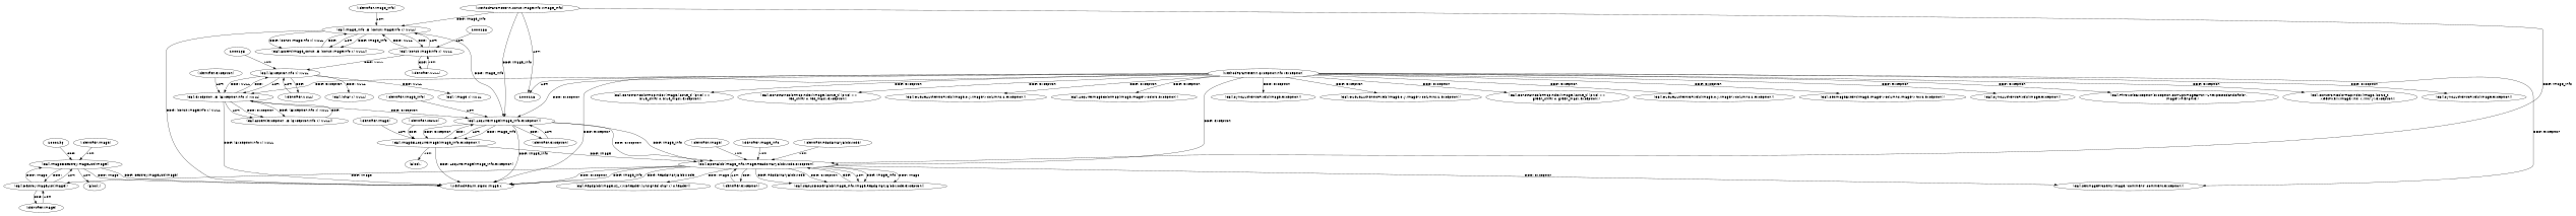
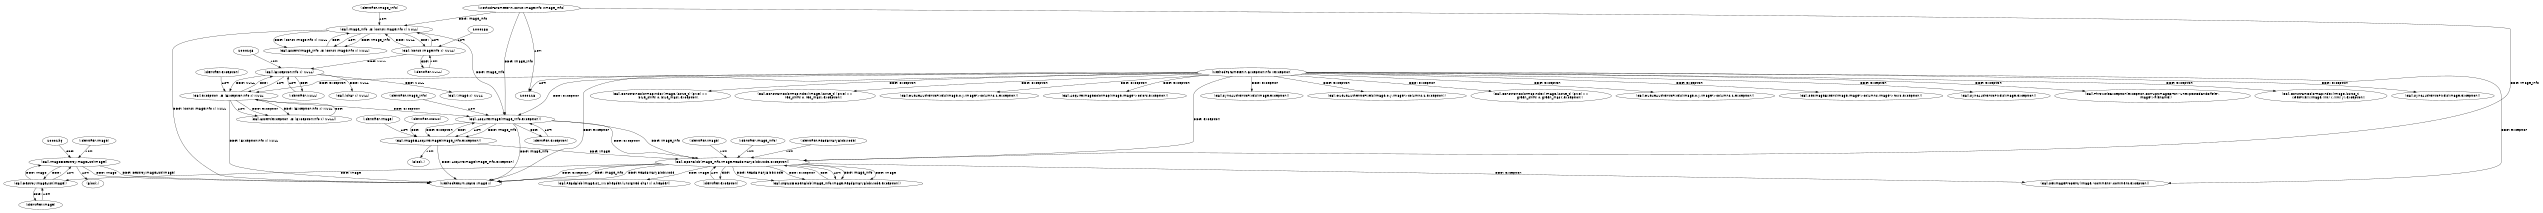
  digraph {
    fontname="DejaVu Sans"
    node [fontname="DejaVu Sans"]
    edge [fontname="DejaVu Sans"]
    n1 [label="(Call,image=DestroyImageList(image))"]
    n2 [label="(Call,DestroyImageList(image))"]
    n3 [label="(MethodReturn,static Image *)"]
    n4 [label="(Block,)"]
    n5 [label="(Identifier,image)"]
    n6 [label="(Call,OpenBlob(image_info,image,ReadBinaryBlobMode,exception))"]
    n7 [label="(Call,ReadBlob(image,sz_XWDheader,(unsigned char *) &header))"]
    n8 [label="(Call,status=OpenBlob(image_info,image,ReadBinaryBlobMode,exception))"]
    n9 [label="(Identifier,exception)"]
    n10 [label="(Call,SetImageProperty(image,\"comment\",comment,exception))"]
    n11 [label="(Call,AcquireImage(image_info,exception))"]
    n12 [label="(Call,image=AcquireImage(image_info,exception))"]
    n13 [label="(Identifier,exception)"]
    n14 [label="(Block,)"]
    n15 [label="(Call,image_info != (const ImageInfo *) NULL)"]
    n16 [label="(Call,(const ImageInfo *) NULL)"]
-   n17 [label="(Call,assert(image_const != (const ImageInfo *) NULL))"]
+   n17 [label="(Call,assert(image_info != (const ImageInfo *) NULL))"]
    n18 [label="(Call,(ExceptionInfo *) NULL)"]
    n19 [label="(Identifier,NULL)"]
    n20 [label="(MethodParameterIn,const ImageInfo *image_info)"]
    1000113
    n22 [label="(Call,exception != (ExceptionInfo *) NULL)"]
    n23 [label="(Identifier,NULL)"]
    n24 [label="(Call,(char *) NULL)"]
    n25 [label="(Call,(Image *) NULL)"]
    n26 [label="(Call,assert(exception != (ExceptionInfo *) NULL))"]
    n27 [label="(MethodParameterIn,ExceptionInfo *exception)"]
    n28 [label="(Call,SyncAuthenticPixels(image,exception))"]
    n29 [label="(Call,ConstrainColormapIndex(image,(ssize_t) (pixel >>\n                blue_shift) & blue_mask,exception))"]
    n30 [label="(Call,ConstrainColormapIndex(image,(ssize_t) (pixel >>\n                red_shift) & red_mask,exception))"]
    n31 [label="(Call,QueueAuthenticPixels(image,0,y,image->columns,1,exception))"]
    n32 [label="(Call,AcquireImageColormap(image,image->colors,exception))"]
    n33 [label="(Call,SyncAuthenticPixels(image,exception))"]
    n34 [label="(Call,QueueAuthenticPixels(image,0,y,image->columns,1,exception))"]
    n35 [label="(Call,ConstrainColormapIndex(image,(ssize_t) (pixel >>\n                green_shift) & green_mask,exception))"]
    n36 [label="(Call,QueueAuthenticPixels(image,0,y,image->columns,1,exception))"]
    n37 [label="(Call,SetImageExtent(image,image->columns,image->rows,exception))"]
    n38 [label="(Call,SyncAuthenticPixels(image,exception))"]
    n39 [label="(Call,ThrowFileException(exception,CorruptImageError,\"UnexpectedEndOfFile\",\n      image->filename))"]
    n40 [label="(Call,ConstrainColormapIndex(image,(ssize_t)\n              XGetPixel(ximage,(int) x,(int) y),exception))"]
    n41 [label="(Identifier,image_info)"]
    n42 [label="(Identifier,status)"]
    n43 [label="(Identifier,exception)"]
    n44 [label="(Identifier,image)"]
    n45 [label="(Identifier,ReadBinaryBlobMode)"]
    n46 [label="(Identifier,image_info)"]
    n47 [label="(Identifier,image)"]
    n48 [label="(Identifier,image_info)"]
    n49 [label="(Identifier,image)"]
    1000196
    1000138
    1000165
    n1 -> n2 [label="DDG: "]
    n1 -> n3 [label="DDG: image"]
    n1 -> n3 [label="DDG: DestroyImageList(image)"]
    n1 -> n4 [label="AST: "]
    n2 -> n1 [label="AST: "]
    n2 -> n1 [label="DDG: image"]
    n2 -> n5 [label="CFG: "]
    n5 -> n2 [label="AST: "]
    n6 -> n2 [label="DDG: image"]
    n6 -> n3 [label="DDG: exception"]
    n6 -> n3 [label="DDG: image_info"]
    n6 -> n3 [label="DDG: ReadBinaryBlobMode"]
    n6 -> n7 [label="DDG: image"]
    n6 -> n8 [label="AST: "]
    n6 -> n8 [label="DDG: image_info"]
    n6 -> n8 [label="DDG: image"]
    n6 -> n8 [label="DDG: ReadBinaryBlobMode"]
    n6 -> n8 [label="DDG: exception"]
    n6 -> n9 [label="CFG: "]
    n6 -> n10 [label="DDG: exception"]
    n8 -> n6 [label="CFG: "]
    n9 -> n6 [label="AST: "]
    n11 -> n3 [label="DDG: image_info"]
    n11 -> n6 [label="DDG: image_info"]
    n11 -> n6 [label="DDG: exception"]
    n11 -> n12 [label="AST: "]
    n11 -> n12 [label="DDG: image_info"]
    n11 -> n12 [label="DDG: exception"]
    n11 -> n13 [label="CFG: "]
    n12 -> n3 [label="DDG: AcquireImage(image_info,exception)"]
    n12 -> n6 [label="DDG: image"]
    n12 -> n11 [label="CFG: "]
    n12 -> n14 [label="AST: "]
    n13 -> n11 [label="AST: "]
    n15 -> n3 [label="DDG: (const ImageInfo *) NULL"]
    n15 -> n11 [label="DDG: image_info"]
    n15 -> n16 [label="CFG: "]
    n15 -> n17 [label="AST: "]
    n15 -> n17 [label="DDG: image_info"]
    n15 -> n17 [label="DDG: (const ImageInfo *) NULL"]
    n16 -> n15 [label="AST: "]
    n16 -> n15 [label="DDG: NULL"]
    n16 -> n18 [label="DDG: NULL"]
    n16 -> n19 [label="CFG: "]
    n17 -> n15 [label="CFG: "]
    n18 -> n22 [label="AST: "]
    n18 -> n22 [label="DDG: NULL"]
    n18 -> n23 [label="CFG: "]
    n18 -> n24 [label="DDG: NULL"]
    n18 -> n25 [label="DDG: NULL"]
    n19 -> n16 [label="AST: "]
    n20 -> n6 [label="DDG: image_info"]
    n20 -> n11 [label="DDG: image_info"]
    n20 -> n15 [label="DDG: image_info"]
    n20 -> 1000113 [label="AST: "]
    n22 -> n3 [label="DDG: (ExceptionInfo *) NULL"]
    n22 -> n11 [label="DDG: exception"]
    n22 -> n18 [label="CFG: "]
    n22 -> n26 [label="AST: "]
    n22 -> n26 [label="DDG: exception"]
    n22 -> n26 [label="DDG: (ExceptionInfo *) NULL"]
    n23 -> n18 [label="AST: "]
    n26 -> n22 [label="CFG: "]
    n27 -> n3 [label="DDG: exception"]
    n27 -> n6 [label="DDG: exception"]
    n27 -> n10 [label="DDG: exception"]
    n27 -> n11 [label="DDG: exception"]
    n27 -> 1000113 [label="AST: "]
    n27 -> n22 [label="DDG: exception"]
    n27 -> n28 [label="DDG: exception"]
    n27 -> n29 [label="DDG: exception"]
    n27 -> n30 [label="DDG: exception"]
    n27 -> n31 [label="DDG: exception"]
    n27 -> n32 [label="DDG: exception"]
    n27 -> n33 [label="DDG: exception"]
    n27 -> n34 [label="DDG: exception"]
    n27 -> n35 [label="DDG: exception"]
    n27 -> n36 [label="DDG: exception"]
    n27 -> n37 [label="DDG: exception"]
    n27 -> n38 [label="DDG: exception"]
    n27 -> n39 [label="DDG: exception"]
    n27 -> n40 [label="DDG: exception"]
    n41 -> n6 [label="AST: "]
    n42 -> n12 [label="CFG: "]
    n43 -> n22 [label="AST: "]
    n44 -> n1 [label="AST: "]
    n45 -> n6 [label="AST: "]
    n46 -> n11 [label="AST: "]
    n47 -> n12 [label="AST: "]
    n48 -> n15 [label="AST: "]
    n49 -> n6 [label="AST: "]
    1000196 -> n1 [label="CFG: "]
    1000138 -> n16 [label="AST: "]
    1000165 -> n18 [label="AST: "]
  }
